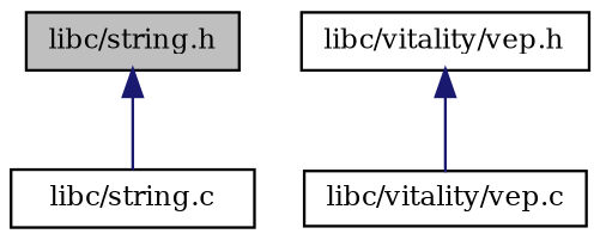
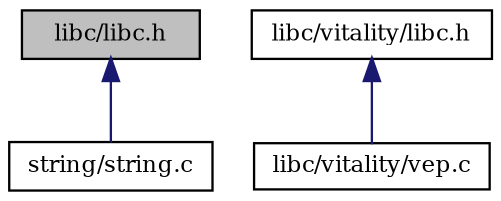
  digraph {
    fontname="DejaVu Serif"
    node [color=black fillcolor=white fontname="DejaVu Serif" fontsize=10 shape=record style=filled]
    edge [color=midnightblue dir=back fontname="DejaVu Serif" fontsize=10 labelfontname=Helvetica labelfontsize=10 style=solid]
-   n1 [fillcolor=grey75 fontcolor=black height=0.2 label="libc/string.h" width=0.4]
-   n2 [height=0.2 label="libc/string.c" width=0.4]
-   n3 [height=0.2 label="libc/vitality/vep.h" width=0.4]
+   n1 [fillcolor=grey75 fontcolor=black height=0.2 label="libc/libc.h" width=0.4]
+   n2 [height=0.2 label="string/string.c" width=0.4]
+   n3 [height=0.2 label="libc/vitality/libc.h" width=0.4]
    n4 [height=0.2 label="libc/vitality/vep.c" width=0.4]
    n1 -> n2
    n3 -> n4
  }
